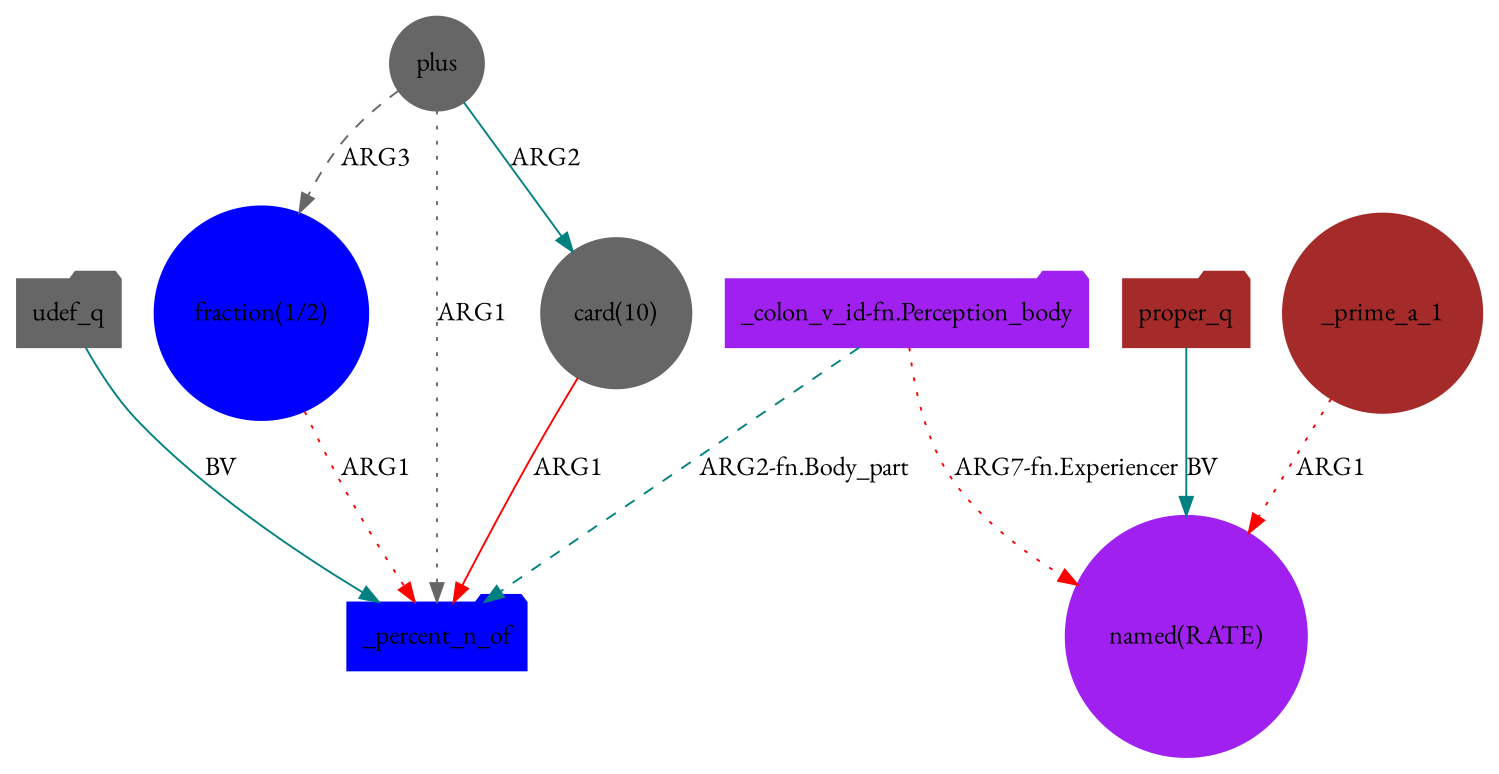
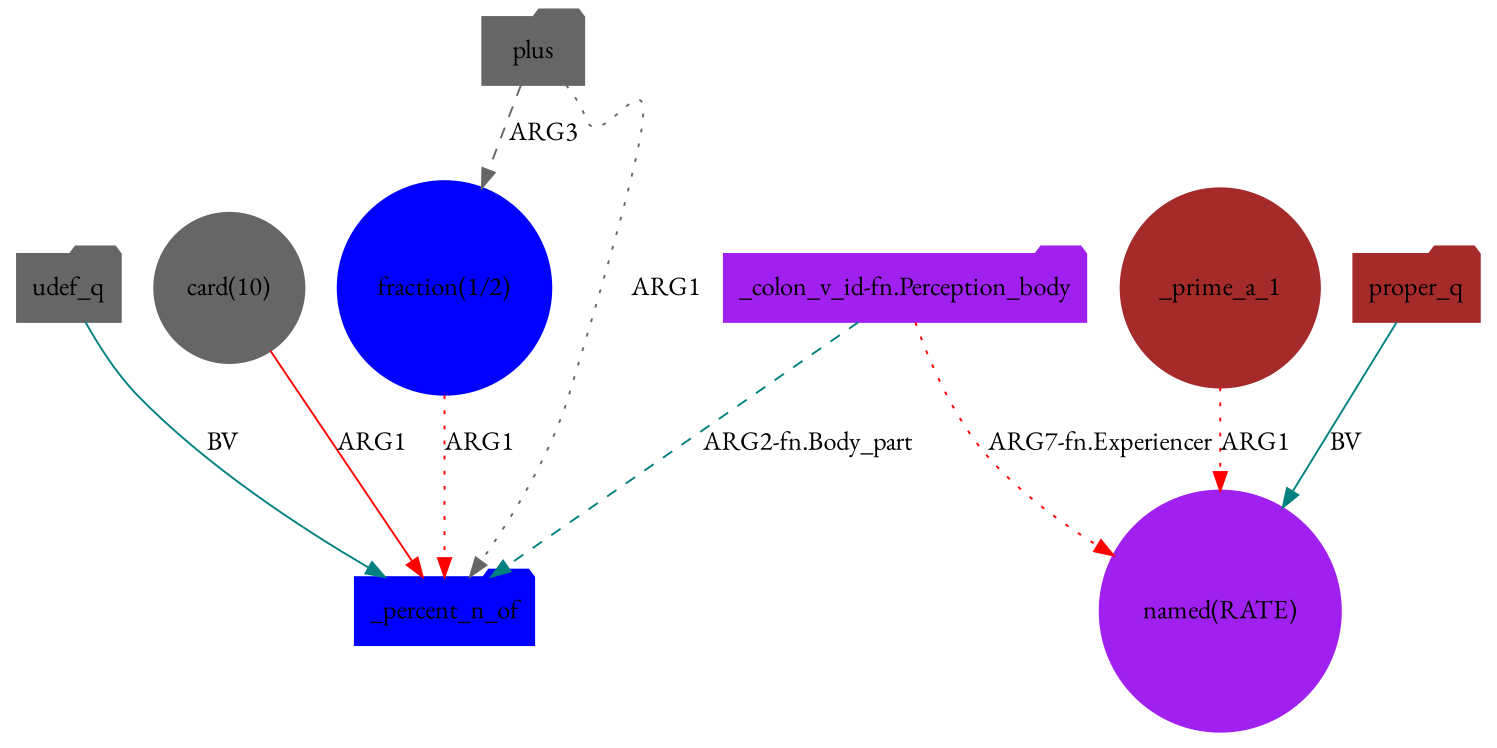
  digraph {
    fontname="EB Garamond"
    node [color=gray40 fontname="EB Garamond" shape=circle style=filled]
    edge [color=red fontname="EB Garamond" style=dotted]
    "fraction(1/2)" [color=blue]
    _percent_n_of [color=blue shape=folder]
    udef_q [shape=folder]
    proper_q [color=brown shape=folder]
    "named(RATE)" [color=purple]
    "card(10)"
    _prime_a_1 [color=brown]
    "_colon_v_id-fn.Perception_body" [color=purple shape=folder]
-   plus
+   plus [shape=folder]
    "fraction(1/2)" -> _percent_n_of [label=ARG1]
    udef_q -> _percent_n_of [color=teal label=BV style=solid]
    proper_q -> "named(RATE)" [color=teal label=BV style=solid]
    "card(10)" -> _percent_n_of [label=ARG1 style=solid]
    _prime_a_1 -> "named(RATE)" [label=ARG1]
    "_colon_v_id-fn.Perception_body" -> _percent_n_of [color=teal label="ARG2-fn.Body_part" style=dashed]
    "_colon_v_id-fn.Perception_body" -> "named(RATE)" [label="ARG7-fn.Experiencer"]
    plus -> "fraction(1/2)" [color=gray40 label=ARG3 style=dashed]
    plus -> _percent_n_of [color=gray40 label=ARG1]
-   plus -> "card(10)" [color=teal label=ARG2 style=solid]
  }
